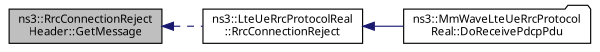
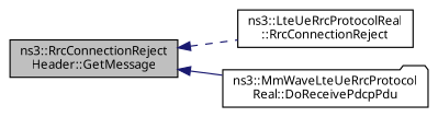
  digraph {
    fontname="Noto Sans"
    rankdir=LR
    node [color=black fillcolor=white fontname="Noto Sans" fontsize=10 shape=box style=filled]
    edge [color=midnightblue dir=back fontname="Noto Sans" fontsize=10 labelfontname=Helvetica labelfontsize=10]
    n1 [fillcolor=grey75 fontcolor=black height=0.2 label="ns3::RrcConnectionReject\lHeader::GetMessage" width=0.4]
    n2 [height=0.2 label="ns3::LteUeRrcProtocolReal\l::RrcConnectionReject" width=0.4]
    n3 [height=0.2 label="ns3::MmWaveLteUeRrcProtocol\lReal::DoReceivePdcpPdu" shape=folder width=0.4]
    n1 -> n2 [style=dashed]
-   n2 -> n3 [style=solid]
+   n1 -> n3 [style=solid]
  }
